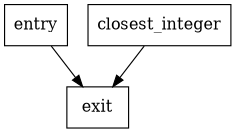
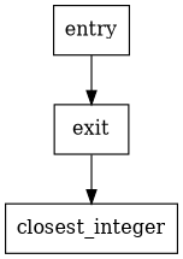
  digraph {
    node [shape=rectangle]
    entry
    exit
    closest_integer
    entry -> exit
-   closest_integer -> exit
+   exit -> closest_integer
  }
